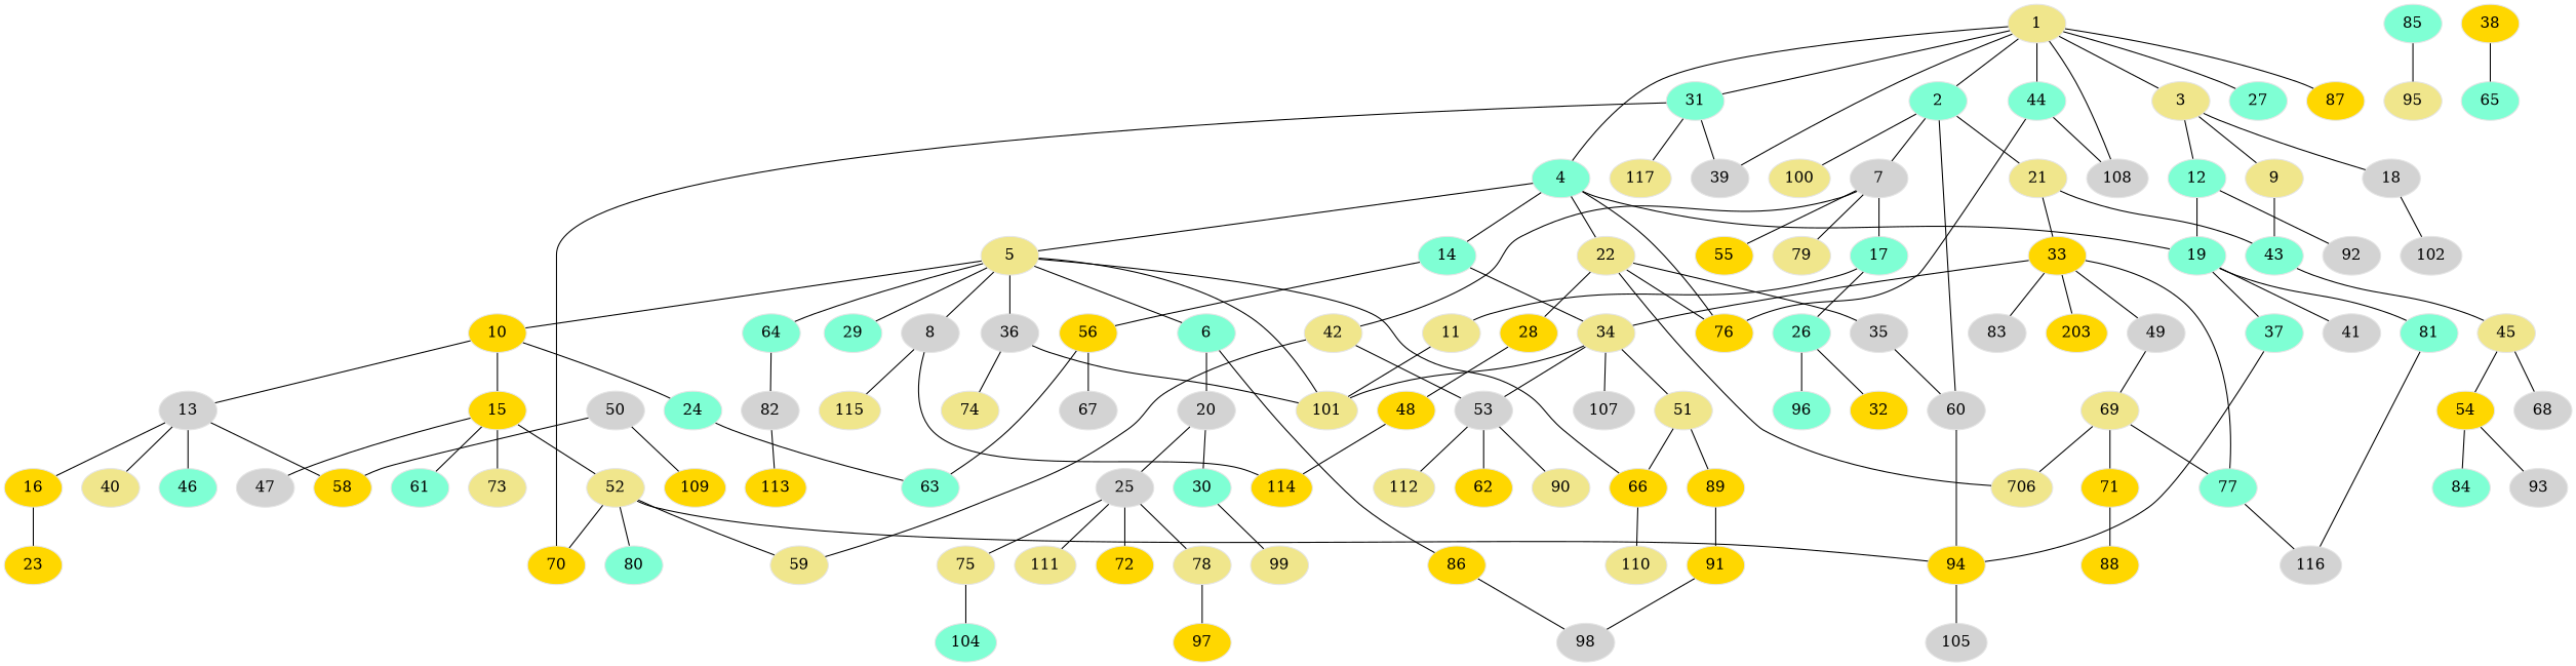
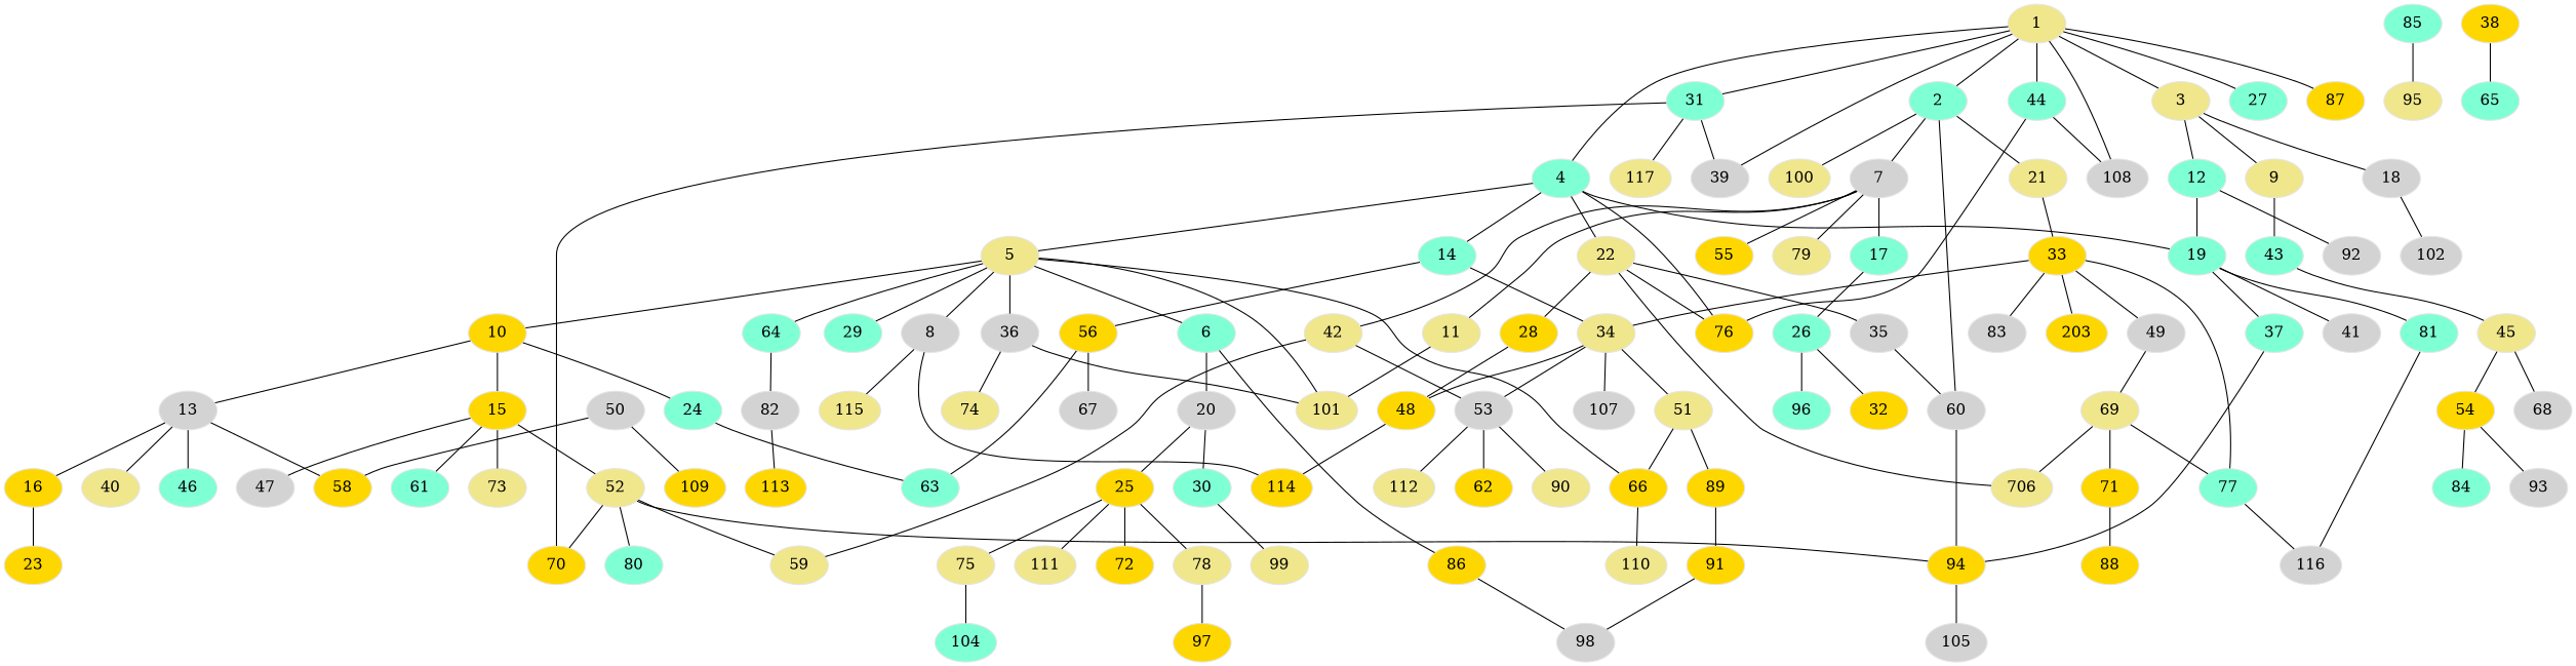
  graph {
    node [color=gray90 fillcolor=khaki style=filled]
    2 [fillcolor=aquamarine]
    1
    3
    4 [fillcolor=aquamarine]
    27 [fillcolor=aquamarine]
    31 [fillcolor=aquamarine]
    44 [fillcolor=aquamarine]
    87 [fillcolor=gold]
    108 [fillcolor=lightgrey]
    39 [fillcolor=lightgrey]
    7 [fillcolor=lightgrey]
    21
    60 [fillcolor=lightgrey]
    100
    9
    12 [fillcolor=aquamarine]
    18 [fillcolor=lightgrey]
    5
    14 [fillcolor=aquamarine]
    19 [fillcolor=aquamarine]
    22
    76 [fillcolor=gold]
    70 [fillcolor=gold]
    117
    85 [fillcolor=aquamarine]
    95
    11
    17 [fillcolor=aquamarine]
    42
    55 [fillcolor=gold]
    79
    43 [fillcolor=aquamarine]
    33 [fillcolor=gold]
    94 [fillcolor=gold]
    92 [fillcolor=lightgrey]
    102 [fillcolor=lightgrey]
    6 [fillcolor=aquamarine]
    8 [fillcolor=lightgrey]
    10 [fillcolor=gold]
    29 [fillcolor=aquamarine]
    36 [fillcolor=lightgrey]
    64 [fillcolor=aquamarine]
    66 [fillcolor=gold]
    101
    34
    56 [fillcolor=gold]
    37 [fillcolor=aquamarine]
    41 [fillcolor=lightgrey]
    81 [fillcolor=aquamarine]
    28 [fillcolor=gold]
    35 [fillcolor=lightgrey]
    n52 [label=706]
    20 [fillcolor=lightgrey]
    86 [fillcolor=gold]
    114 [fillcolor=gold]
    115
    13 [fillcolor=lightgrey]
    15 [fillcolor=gold]
    24 [fillcolor=aquamarine]
    74
    82 [fillcolor=lightgrey]
    110
-   25 [fillcolor=lightgrey]
+   25 [fillcolor=gold]
    30 [fillcolor=aquamarine]
    98 [fillcolor=lightgrey]
    26 [fillcolor=aquamarine]
    53 [fillcolor=lightgrey]
    59
    38 [fillcolor=gold]
    65 [fillcolor=aquamarine]
    45
    16 [fillcolor=gold]
    40
    46 [fillcolor=aquamarine]
    58 [fillcolor=gold]
    47 [fillcolor=lightgrey]
    52
    61 [fillcolor=aquamarine]
    73
    63 [fillcolor=aquamarine]
    23 [fillcolor=gold]
    51
    107 [fillcolor=lightgrey]
    67 [fillcolor=lightgrey]
    80 [fillcolor=aquamarine]
    32 [fillcolor=gold]
    96 [fillcolor=aquamarine]
    116 [fillcolor=lightgrey]
    72 [fillcolor=gold]
    75
    78
    111
    99
    49 [fillcolor=lightgrey]
    77 [fillcolor=aquamarine]
    83 [fillcolor=lightgrey]
    n97 [fillcolor=gold label=203]
    48 [fillcolor=gold]
    104 [fillcolor=aquamarine]
    97 [fillcolor=gold]
    69
    89 [fillcolor=gold]
    62 [fillcolor=gold]
    90
    112
    105 [fillcolor=lightgrey]
    54 [fillcolor=gold]
    68 [fillcolor=lightgrey]
    84 [fillcolor=aquamarine]
    93 [fillcolor=lightgrey]
    50 [fillcolor=lightgrey]
    109 [fillcolor=gold]
    71 [fillcolor=gold]
    91 [fillcolor=gold]
    113 [fillcolor=gold]
    88 [fillcolor=gold]
    2 -- 7
    2 -- 21
    2 -- 60
    2 -- 100
    1 -- 2
    1 -- 3
    1 -- 4
    1 -- 27
    1 -- 31
    1 -- 44
    1 -- 87
    1 -- 108
    1 -- 39
    3 -- 9
    3 -- 12
    3 -- 18
    4 -- 5
    4 -- 14
    4 -- 19
    4 -- 22
    4 -- 76
    31 -- 39
    31 -- 70
    31 -- 117
    44 -- 108
    44 -- 76
-   17 -- 11
+   7 -- 11
    7 -- 17
    7 -- 42
    7 -- 55
    7 -- 79
-   21 -- 43
    21 -- 33
    60 -- 94
    9 -- 43
    12 -- 19
    12 -- 92
    18 -- 102
    5 -- 6
    5 -- 8
    5 -- 10
    5 -- 29
    5 -- 36
    5 -- 64
    5 -- 66
    5 -- 101
    14 -- 34
    14 -- 56
    19 -- 37
    19 -- 41
    19 -- 81
    22 -- 76
    22 -- 28
    22 -- 35
    22 -- n52
    85 -- 95
    11 -- 101
    17 -- 26
    42 -- 53
    42 -- 59
    43 -- 45
    33 -- 34
    33 -- 49
    33 -- 77
    33 -- 83
    33 -- n97
    94 -- 105
    6 -- 20
    6 -- 86
    8 -- 114
    8 -- 115
    10 -- 13
    10 -- 15
    10 -- 24
    36 -- 101
    36 -- 74
    64 -- 82
    66 -- 110
-   34 -- 101
+   34 -- 48
    34 -- 53
    34 -- 51
    34 -- 107
    56 -- 63
    56 -- 67
    37 -- 94
    81 -- 116
    28 -- 48
    35 -- 60
    20 -- 25
    20 -- 30
    86 -- 98
    13 -- 16
    13 -- 40
    13 -- 46
    13 -- 58
    15 -- 47
    15 -- 52
    15 -- 61
    15 -- 73
    24 -- 63
    82 -- 113
    25 -- 72
    25 -- 75
    25 -- 78
    25 -- 111
    30 -- 99
    26 -- 32
    26 -- 96
    53 -- 62
    53 -- 90
    53 -- 112
    38 -- 65
    45 -- 54
    45 -- 68
    16 -- 23
    52 -- 70
    52 -- 94
    52 -- 59
    52 -- 80
    51 -- 66
    51 -- 89
    75 -- 104
    78 -- 97
    49 -- 69
    77 -- 116
    48 -- 114
    69 -- n52
    69 -- 77
    69 -- 71
    89 -- 91
    54 -- 84
    54 -- 93
    50 -- 58
    50 -- 109
    71 -- 88
    91 -- 98
  }
